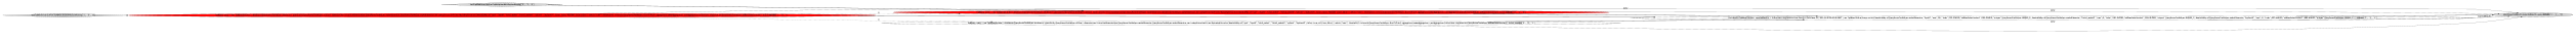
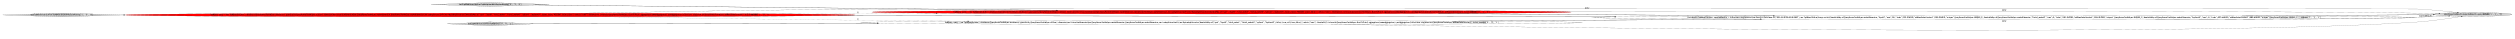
  digraph {
    rankdir=LR
    fontname="IBM Plex Mono"
    node [fillcolor=lightgray shape=ellipse style=filled fontname="IBM Plex Mono"]
    edge [style=bold fontname="IBM Plex Mono"]
    n1 [fillcolor=red label="TopNQuery query = new TopNQueryBuilder().dataSource(QueryRunnerTestHelper.dataSource).granularity(QueryRunnerTestHelper.allGran).dimension(new ExtractionDimensionSpec(QueryRunnerTestHelper.marketDimension,QueryRunnerTestHelper.marketDimension,new LookupExtractionFn(new MapLookupExtractor(ImmutableMap.of(\"spot\",\"2spot0\",\"total_market\",\"1total_market0\",\"upfront\",\"3upfront0\"),false),false,\"MISSING\",false,false))).metric(\"rows\").threshold(4).intervals(QueryRunnerTestHelper.firstToThird).aggregators(commonAggregators).postAggregators(QueryRunnerTestHelper.addRowsIndexConstant).build()@@@3@@@['0', '1', '0']"]
    n2 [fillcolor=white label="List<Result<TopNResultValue>> expectedResults = Collections.singletonList(new Result<>(DateTimes.of(\"2011-04-01T00:00:00.000Z\"),new TopNResultValue(Arrays.asList(ImmutableMap.of(QueryRunnerTestHelper.marketDimension,\"2spot0\",\"rows\",18L,\"index\",2231.876812D,\"addRowsIndexConstant\",2250.876812D,\"uniques\",QueryRunnerTestHelper.UNIQUES_9),ImmutableMap.of(QueryRunnerTestHelper.marketDimension,\"1total_market0\",\"rows\",4L,\"index\",5351.814783D,\"addRowsIndexConstant\",5356.814783D,\"uniques\",QueryRunnerTestHelper.UNIQUES_2),ImmutableMap.of(QueryRunnerTestHelper.marketDimension,\"3upfront0\",\"rows\",4L,\"index\",4875.669692D,\"addRowsIndexConstant\",4880.669692D,\"uniques\",QueryRunnerTestHelper.UNIQUES_2)))))@@@4@@@['1', '1', '1']"]
    n3 [label="assertExpectedResults(expectedResults,query)@@@5@@@['1', '1', '1']"]
    n4 [fillcolor=red label="TopNQuery query = new TopNQueryBuilder().dataSource(QueryRunnerTestHelper.dataSource).granularity(QueryRunnerTestHelper.allGran).dimension(new ExtractionDimensionSpec(QueryRunnerTestHelper.marketDimension,QueryRunnerTestHelper.marketDimension,new LookupExtractionFn(new MapLookupExtractor(ImmutableMap.of(\"spot\",\"2spot0\",\"total_market\",\"1total_market0\",\"upfront\",\"3upfront0\"),false),false,\"MISSING\",false,false))).metric(\"rows\").threshold(4).intervals(QueryRunnerTestHelper.firstToThird).aggregators(commonAggregators).postAggregators(Collections.singletonList(QueryRunnerTestHelper.addRowsIndexConstant)).build()@@@3@@@['1', '0', '0']"]
    n5 [fillcolor=white label="TopNQuery query = new TopNQueryBuilder().dataSource(QueryRunnerTestHelper.dataSource).granularity(QueryRunnerTestHelper.allGran).dimension(new ExtractionDimensionSpec(QueryRunnerTestHelper.marketDimension,QueryRunnerTestHelper.marketDimension,new LookupExtractionFn(new MapLookupExtractor(ImmutableMap.of(\"spot\",\"2spot0\",\"total_market\",\"1total_market0\",\"upfront\",\"3upfront0\"),false),true,null,true,false))).metric(\"rows\").threshold(4).intervals(QueryRunnerTestHelper.firstToThird).aggregators(commonAggregators).postAggregators(Collections.singletonList(QueryRunnerTestHelper.addRowsIndexConstant)).build()@@@3@@@['0', '0', '1']"]
    n6 [label="testTopNDimExtractionFastTopNUnOptimalWithReplaceMissing['1', '0', '0']" shape=diamond]
+   n7 [label="testTopNDimExtractionFastTopNOptimal['0', '0', '1']" shape=diamond]
    n8 [label="testTopNDimExtractionFastTopNUnOptimalWithReplaceMissing['0', '1', '0']" shape=diamond]
    n1 -> n2
    n1 -> n3 [label=query style=solid]
    n2 -> n3
    n2 -> n3 [label=expectedResults style=solid]
    n4 -> n1 [label=0 style=dashed]
    n4 -> n2
    n4 -> n3 [label=query style=solid]
    n4 -> n5 [label=0 style=dashed]
    n5 -> n2
    n5 -> n3 [label=query style=solid]
    n6 -> n4
+   n7 -> n5
    n8 -> n1
  }
